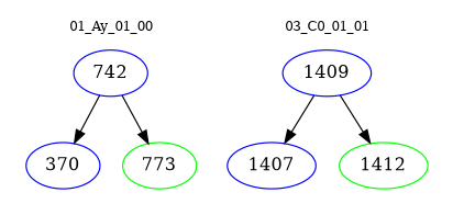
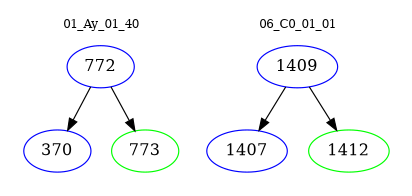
  digraph {
    node [color=blue]
    edge [color=black]
-   n1 [label=742]
+   n1 [label=772]
    n2 [label=370]
    n3 [color=green label=773]
    n4 [label=1409]
    n5 [label=1407]
    n6 [color=green label=1412]
    subgraph cluster_1 {
      color=white
      fontsize=10
-     label="01_Ay_01_00"
+     label="01_Ay_01_40"
      n1
      n2
      n3
    }
    subgraph cluster_2 {
      color=white
      fontsize=10
-     label="03_C0_01_01"
+     label="06_C0_01_01"
      n4
      n5
      n6
    }
    n1 -> n2
    n1 -> n3
    n4 -> n5
    n4 -> n6
  }
